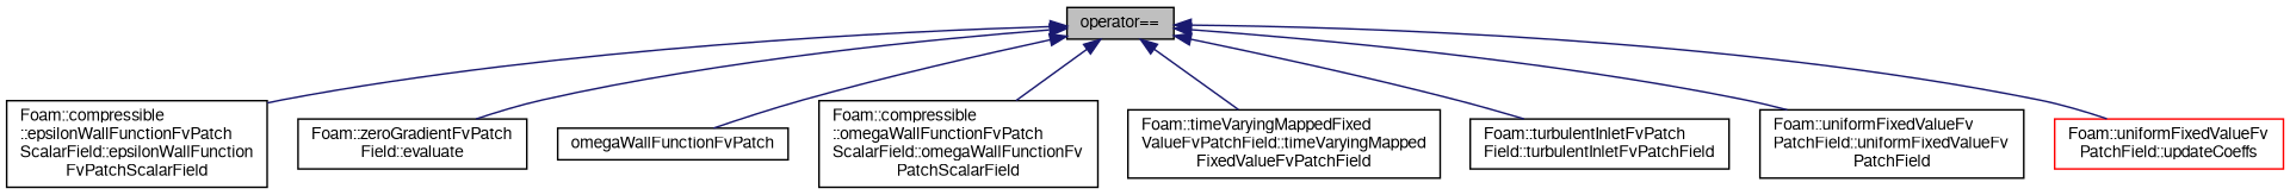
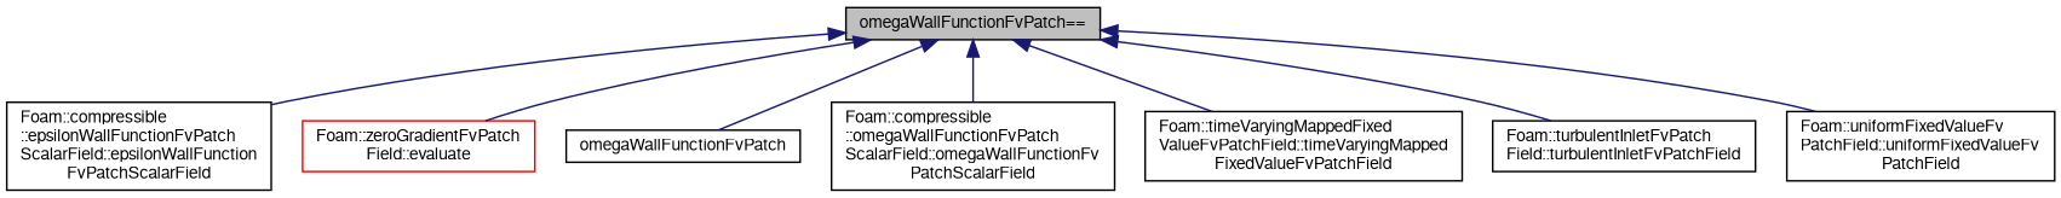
  digraph {
    rankdir=TB
    node [color=black fontname=FreeSans fontsize=10 shape=record]
    edge [color=midnightblue dir=back fontname=FreeSans fontsize=10 labelfontname=FreeSans labelfontsize=10 style=solid]
-   n1 [fillcolor=grey75 fontcolor=black height=0.2 label="operator==" style=filled width=0.4]
+   n1 [fillcolor=grey75 fontcolor=black height=0.2 label="omegaWallFunctionFvPatch==" style=filled width=0.4]
    n2 [height=0.2 label="Foam::compressible\l::epsilonWallFunctionFvPatch\lScalarField::epsilonWallFunction\lFvPatchScalarField" width=0.4]
-   n3 [height=0.2 label="Foam::zeroGradientFvPatch\lField::evaluate" width=0.4]
+   n3 [color=red height=0.2 label="Foam::zeroGradientFvPatch\lField::evaluate" width=0.4]
    n4 [height=0.2 label=omegaWallFunctionFvPatch width=0.4]
    n5 [height=0.2 label="Foam::compressible\l::omegaWallFunctionFvPatch\lScalarField::omegaWallFunctionFv\lPatchScalarField" width=0.4]
    n6 [height=0.2 label="Foam::timeVaryingMappedFixed\lValueFvPatchField::timeVaryingMapped\lFixedValueFvPatchField" width=0.4]
    n7 [height=0.2 label="Foam::turbulentInletFvPatch\lField::turbulentInletFvPatchField" width=0.4]
    n8 [height=0.2 label="Foam::uniformFixedValueFv\lPatchField::uniformFixedValueFv\lPatchField" width=0.4]
-   n9 [color=red height=0.2 label="Foam::uniformFixedValueFv\lPatchField::updateCoeffs" width=0.4]
    n1 -> n2
    n1 -> n3
    n1 -> n4
    n1 -> n5
    n1 -> n6
    n1 -> n7
    n1 -> n8
-   n1 -> n9
  }
